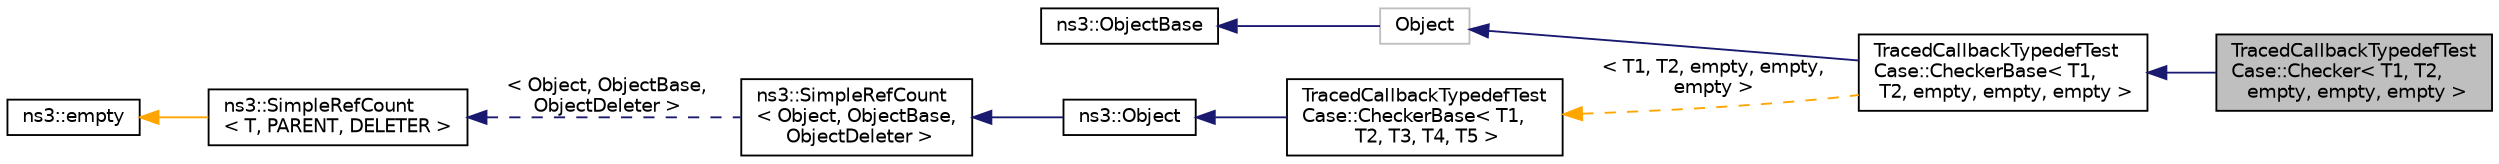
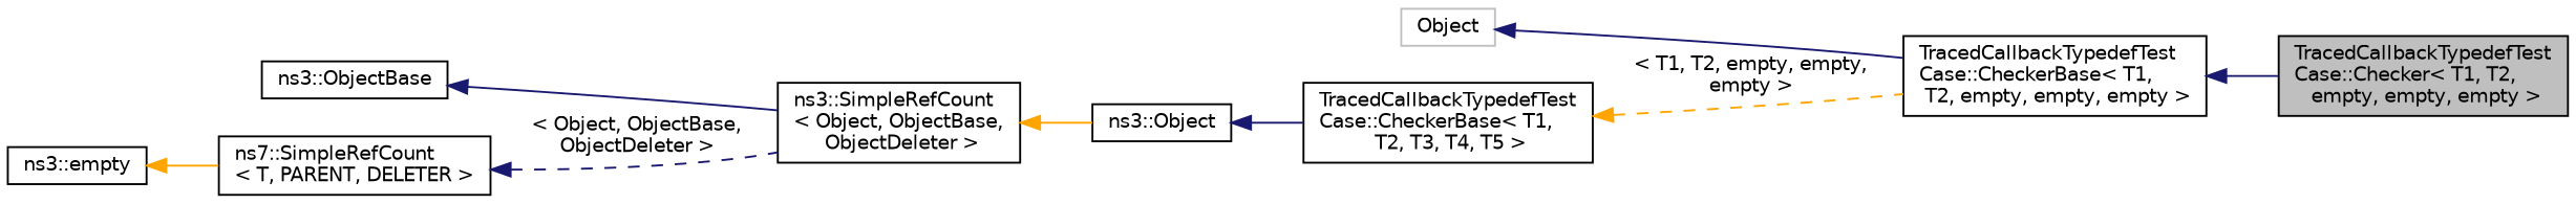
  digraph {
    rankdir=LR
    node [color=black fillcolor=white fontname=Helvetica fontsize=10 shape=record style=filled]
    edge [color=midnightblue dir=back fontname=Helvetica fontsize=10 labelfontname=Helvetica labelfontsize=10 style=solid]
    n1 [fillcolor=grey75 fontcolor=black height=0.2 label="TracedCallbackTypedefTest\lCase::Checker\< T1, T2,\l empty, empty, empty \>" width=0.4]
    n2 [height=0.2 label="TracedCallbackTypedefTest\lCase::CheckerBase\< T1,\l T2, empty, empty, empty \>" width=0.4]
    n3 [color=grey75 height=0.2 label=Object width=0.4]
    n4 [height=0.2 label="TracedCallbackTypedefTest\lCase::CheckerBase\< T1,\l T2, T3, T4, T5 \>" width=0.4]
    n5 [height=0.2 label="ns3::Object" width=0.4]
    n6 [height=0.2 label="ns3::SimpleRefCount\l\< Object, ObjectBase,\l ObjectDeleter \>" width=0.4]
    n7 [height=0.2 label="ns3::ObjectBase" width=0.4]
-   n8 [height=0.2 label="ns3::SimpleRefCount\l\< T, PARENT, DELETER \>" width=0.4]
+   n8 [height=0.2 label="ns7::SimpleRefCount\l\< T, PARENT, DELETER \>" width=0.4]
    n9 [height=0.2 label="ns3::empty" width=0.4]
    n2 -> n1
    n3 -> n2
    n4 -> n2 [color=orange label=" \< T1, T2, empty, empty,\l empty \>" style=dashed]
    n5 -> n4
-   n6 -> n5
-   n7 -> n3
+   n6 -> n5 [color=orange]
+   n7 -> n6
    n8 -> n6 [label=" \< Object, ObjectBase,\l ObjectDeleter \>" style=dashed]
    n9 -> n8 [color=orange]
  }
